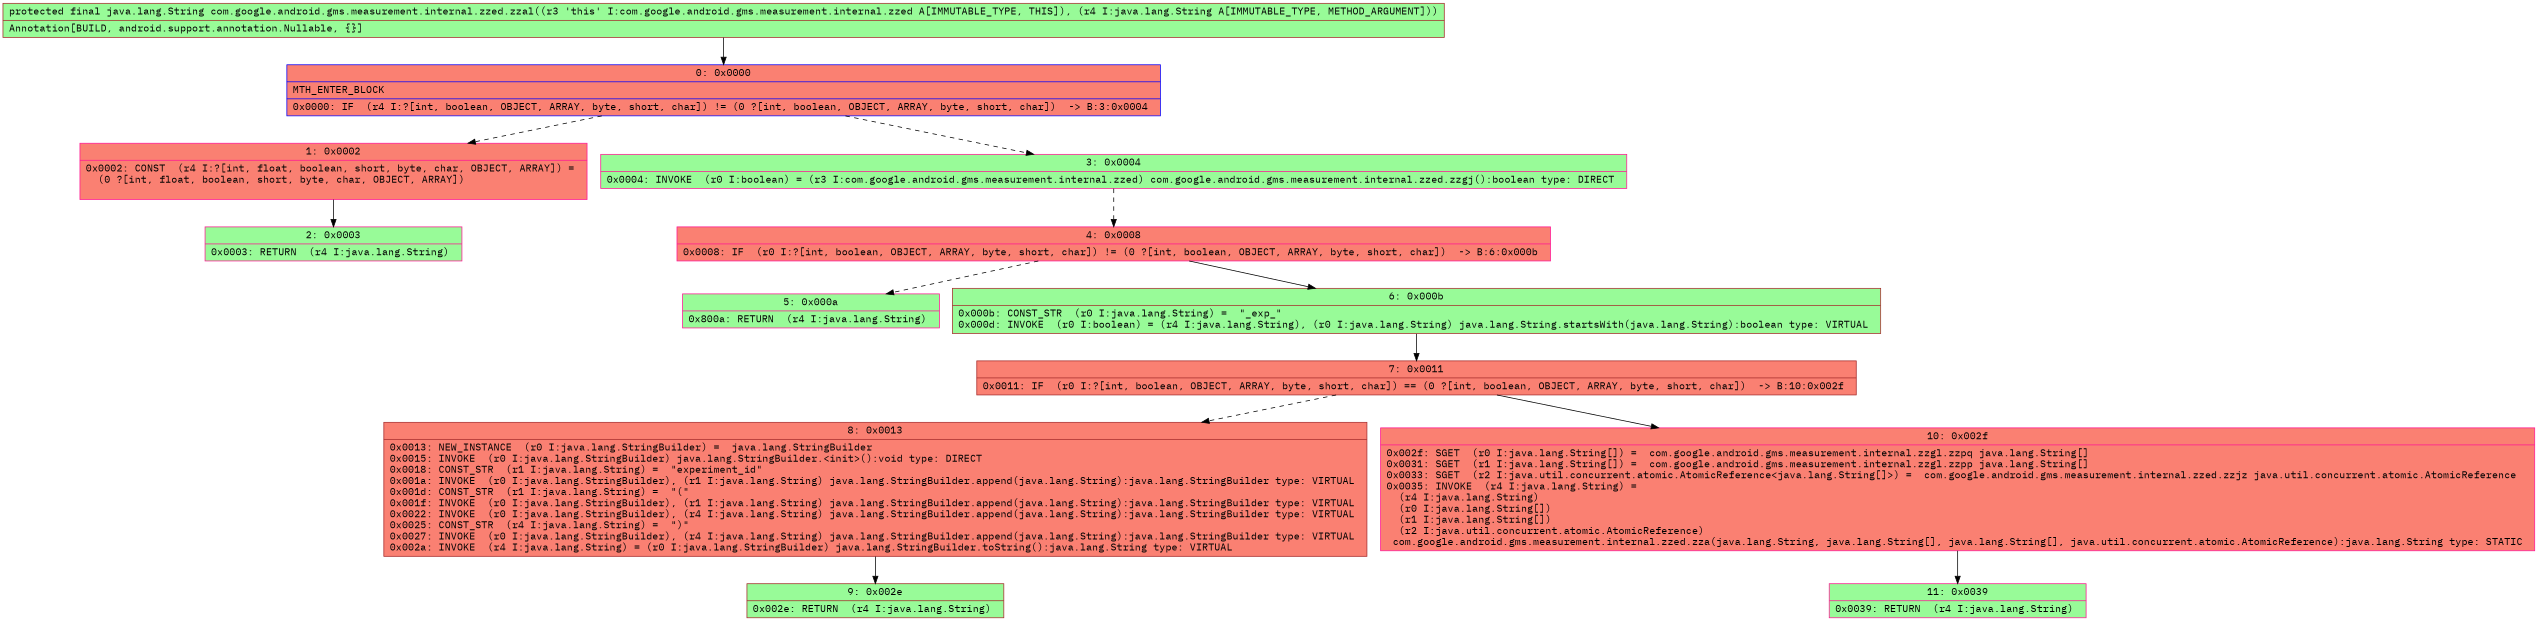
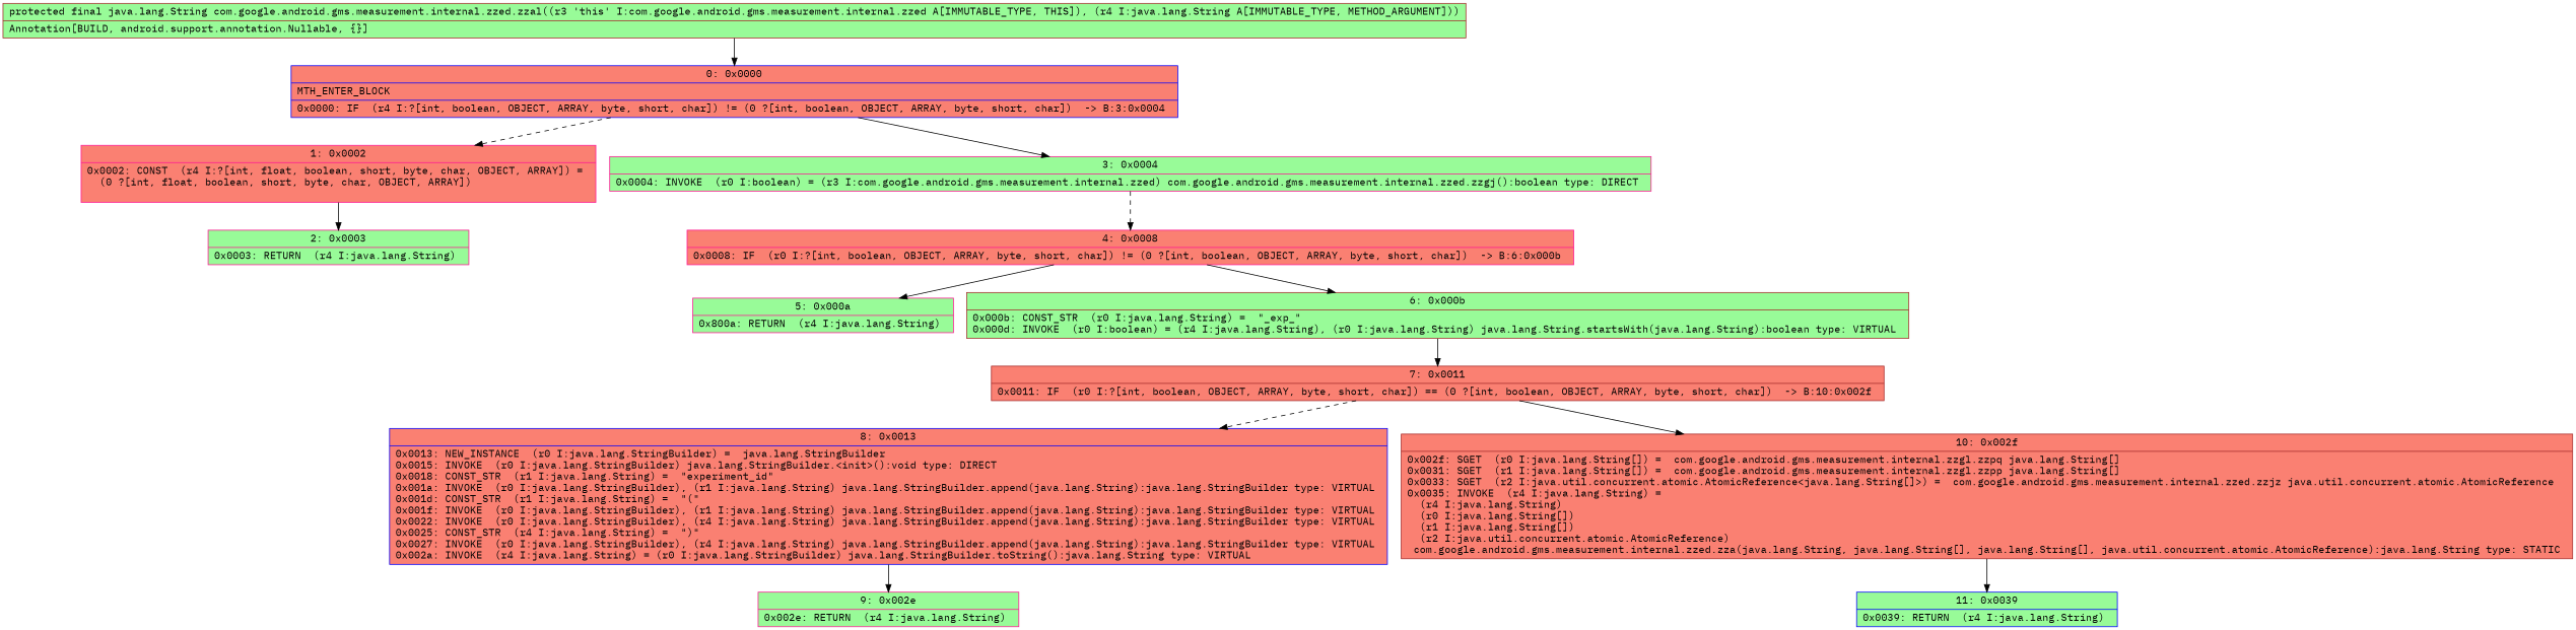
  digraph {
    fontname="IBM Plex Mono"
    node [color=deeppink fillcolor=palegreen fontname="IBM Plex Mono" shape=record style=filled]
    edge [fontname="IBM Plex Mono"]
    n1 [color=blue fillcolor=salmon label="{0\:\ 0x0000|MTH_ENTER_BLOCK\l|0x0000: IF  (r4 I:?[int, boolean, OBJECT, ARRAY, byte, short, char]) != (0 ?[int, boolean, OBJECT, ARRAY, byte, short, char])  \-\> B:3:0x0004 \l}"]
    n2 [fillcolor=salmon label="{1\:\ 0x0002|0x0002: CONST  (r4 I:?[int, float, boolean, short, byte, char, OBJECT, ARRAY]) = \l  (0 ?[int, float, boolean, short, byte, char, OBJECT, ARRAY])\l \l}"]
    n3 [label="{3\:\ 0x0004|0x0004: INVOKE  (r0 I:boolean) = (r3 I:com.google.android.gms.measurement.internal.zzed) com.google.android.gms.measurement.internal.zzed.zzgj():boolean type: DIRECT \l}"]
    n4 [label="{2\:\ 0x0003|0x0003: RETURN  (r4 I:java.lang.String) \l}"]
    n5 [fillcolor=salmon label="{4\:\ 0x0008|0x0008: IF  (r0 I:?[int, boolean, OBJECT, ARRAY, byte, short, char]) != (0 ?[int, boolean, OBJECT, ARRAY, byte, short, char])  \-\> B:6:0x000b \l}"]
    n6 [label="{5\:\ 0x000a|0x800a: RETURN  (r4 I:java.lang.String) \l}"]
    n7 [color=brown label="{6\:\ 0x000b|0x000b: CONST_STR  (r0 I:java.lang.String) =  \"_exp_\" \l0x000d: INVOKE  (r0 I:boolean) = (r4 I:java.lang.String), (r0 I:java.lang.String) java.lang.String.startsWith(java.lang.String):boolean type: VIRTUAL \l}"]
    n8 [color=brown fillcolor=salmon label="{7\:\ 0x0011|0x0011: IF  (r0 I:?[int, boolean, OBJECT, ARRAY, byte, short, char]) == (0 ?[int, boolean, OBJECT, ARRAY, byte, short, char])  \-\> B:10:0x002f \l}"]
-   n9 [color=brown fillcolor=salmon label="{8\:\ 0x0013|0x0013: NEW_INSTANCE  (r0 I:java.lang.StringBuilder) =  java.lang.StringBuilder \l0x0015: INVOKE  (r0 I:java.lang.StringBuilder) java.lang.StringBuilder.\<init\>():void type: DIRECT \l0x0018: CONST_STR  (r1 I:java.lang.String) =  \"experiment_id\" \l0x001a: INVOKE  (r0 I:java.lang.StringBuilder), (r1 I:java.lang.String) java.lang.StringBuilder.append(java.lang.String):java.lang.StringBuilder type: VIRTUAL \l0x001d: CONST_STR  (r1 I:java.lang.String) =  \"(\" \l0x001f: INVOKE  (r0 I:java.lang.StringBuilder), (r1 I:java.lang.String) java.lang.StringBuilder.append(java.lang.String):java.lang.StringBuilder type: VIRTUAL \l0x0022: INVOKE  (r0 I:java.lang.StringBuilder), (r4 I:java.lang.String) java.lang.StringBuilder.append(java.lang.String):java.lang.StringBuilder type: VIRTUAL \l0x0025: CONST_STR  (r4 I:java.lang.String) =  \")\" \l0x0027: INVOKE  (r0 I:java.lang.StringBuilder), (r4 I:java.lang.String) java.lang.StringBuilder.append(java.lang.String):java.lang.StringBuilder type: VIRTUAL \l0x002a: INVOKE  (r4 I:java.lang.String) = (r0 I:java.lang.StringBuilder) java.lang.StringBuilder.toString():java.lang.String type: VIRTUAL \l}"]
-   n10 [fillcolor=salmon label="{10\:\ 0x002f|0x002f: SGET  (r0 I:java.lang.String[]) =  com.google.android.gms.measurement.internal.zzgl.zzpq java.lang.String[] \l0x0031: SGET  (r1 I:java.lang.String[]) =  com.google.android.gms.measurement.internal.zzgl.zzpp java.lang.String[] \l0x0033: SGET  (r2 I:java.util.concurrent.atomic.AtomicReference\<java.lang.String[]\>) =  com.google.android.gms.measurement.internal.zzed.zzjz java.util.concurrent.atomic.AtomicReference \l0x0035: INVOKE  (r4 I:java.lang.String) = \l  (r4 I:java.lang.String)\l  (r0 I:java.lang.String[])\l  (r1 I:java.lang.String[])\l  (r2 I:java.util.concurrent.atomic.AtomicReference)\l com.google.android.gms.measurement.internal.zzed.zza(java.lang.String, java.lang.String[], java.lang.String[], java.util.concurrent.atomic.AtomicReference):java.lang.String type: STATIC \l}"]
-   n11 [color=brown label="{9\:\ 0x002e|0x002e: RETURN  (r4 I:java.lang.String) \l}"]
-   n12 [label="{11\:\ 0x0039|0x0039: RETURN  (r4 I:java.lang.String) \l}"]
+   n9 [color=blue fillcolor=salmon label="{8\:\ 0x0013|0x0013: NEW_INSTANCE  (r0 I:java.lang.StringBuilder) =  java.lang.StringBuilder \l0x0015: INVOKE  (r0 I:java.lang.StringBuilder) java.lang.StringBuilder.\<init\>():void type: DIRECT \l0x0018: CONST_STR  (r1 I:java.lang.String) =  \"experiment_id\" \l0x001a: INVOKE  (r0 I:java.lang.StringBuilder), (r1 I:java.lang.String) java.lang.StringBuilder.append(java.lang.String):java.lang.StringBuilder type: VIRTUAL \l0x001d: CONST_STR  (r1 I:java.lang.String) =  \"(\" \l0x001f: INVOKE  (r0 I:java.lang.StringBuilder), (r1 I:java.lang.String) java.lang.StringBuilder.append(java.lang.String):java.lang.StringBuilder type: VIRTUAL \l0x0022: INVOKE  (r0 I:java.lang.StringBuilder), (r4 I:java.lang.String) java.lang.StringBuilder.append(java.lang.String):java.lang.StringBuilder type: VIRTUAL \l0x0025: CONST_STR  (r4 I:java.lang.String) =  \")\" \l0x0027: INVOKE  (r0 I:java.lang.StringBuilder), (r4 I:java.lang.String) java.lang.StringBuilder.append(java.lang.String):java.lang.StringBuilder type: VIRTUAL \l0x002a: INVOKE  (r4 I:java.lang.String) = (r0 I:java.lang.StringBuilder) java.lang.StringBuilder.toString():java.lang.String type: VIRTUAL \l}"]
+   n10 [color=brown fillcolor=salmon label="{10\:\ 0x002f|0x002f: SGET  (r0 I:java.lang.String[]) =  com.google.android.gms.measurement.internal.zzgl.zzpq java.lang.String[] \l0x0031: SGET  (r1 I:java.lang.String[]) =  com.google.android.gms.measurement.internal.zzgl.zzpp java.lang.String[] \l0x0033: SGET  (r2 I:java.util.concurrent.atomic.AtomicReference\<java.lang.String[]\>) =  com.google.android.gms.measurement.internal.zzed.zzjz java.util.concurrent.atomic.AtomicReference \l0x0035: INVOKE  (r4 I:java.lang.String) = \l  (r4 I:java.lang.String)\l  (r0 I:java.lang.String[])\l  (r1 I:java.lang.String[])\l  (r2 I:java.util.concurrent.atomic.AtomicReference)\l com.google.android.gms.measurement.internal.zzed.zza(java.lang.String, java.lang.String[], java.lang.String[], java.util.concurrent.atomic.AtomicReference):java.lang.String type: STATIC \l}"]
+   n11 [label="{9\:\ 0x002e|0x002e: RETURN  (r4 I:java.lang.String) \l}"]
+   n12 [color=blue label="{11\:\ 0x0039|0x0039: RETURN  (r4 I:java.lang.String) \l}"]
    n13 [color=brown label="{protected final java.lang.String com.google.android.gms.measurement.internal.zzed.zzal((r3 'this' I:com.google.android.gms.measurement.internal.zzed A[IMMUTABLE_TYPE, THIS]), (r4 I:java.lang.String A[IMMUTABLE_TYPE, METHOD_ARGUMENT]))  | Annotation[BUILD, android.support.annotation.Nullable, \{\}]\l}"]
    n1 -> n2 [style=dashed]
-   n1 -> n3 [style=dashed]
+   n1 -> n3
    n2 -> n4
    n3 -> n5 [style=dashed]
-   n5 -> n6 [style=dashed]
+   n5 -> n6 [style=solid]
    n5 -> n7
    n7 -> n8
    n8 -> n9 [style=dashed]
    n8 -> n10
    n9 -> n11
    n10 -> n12
    n13 -> n1
  }
